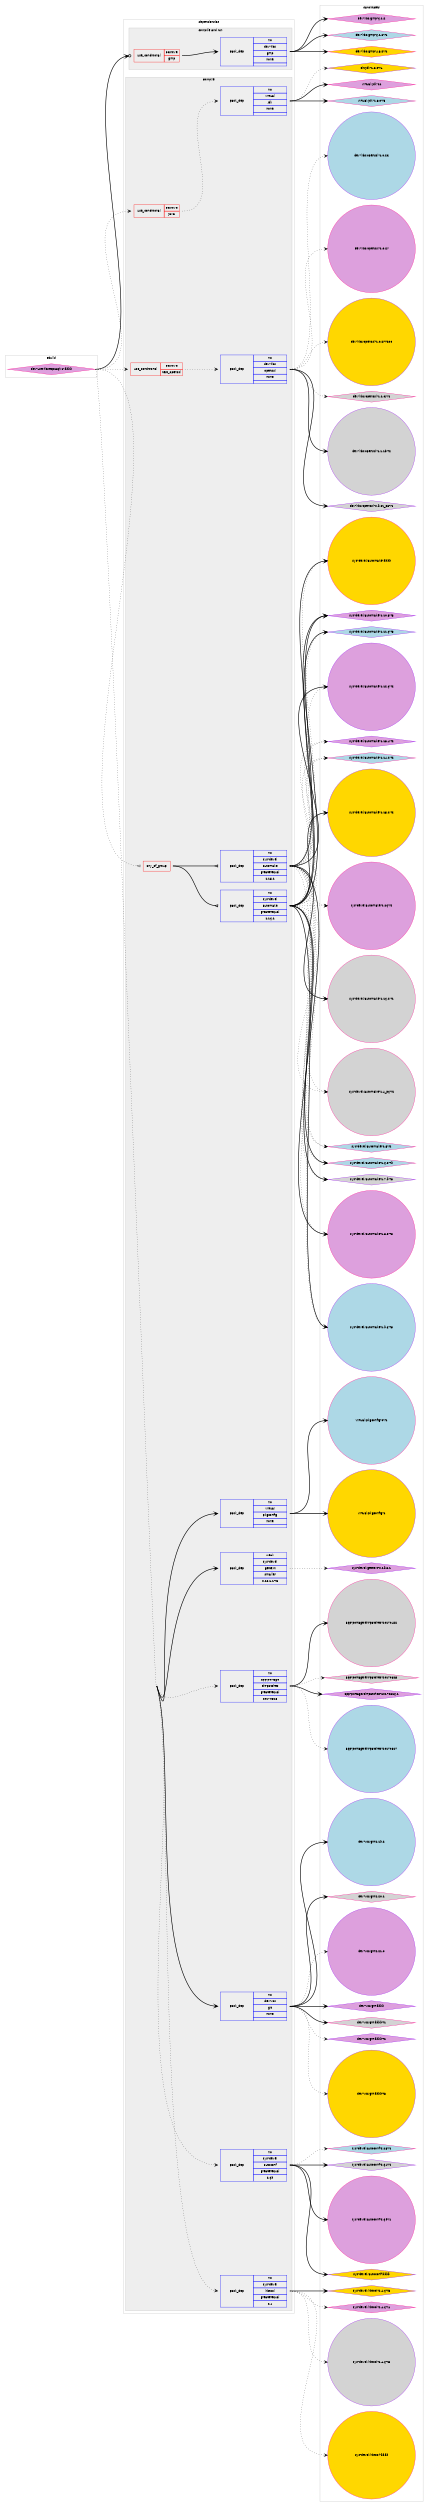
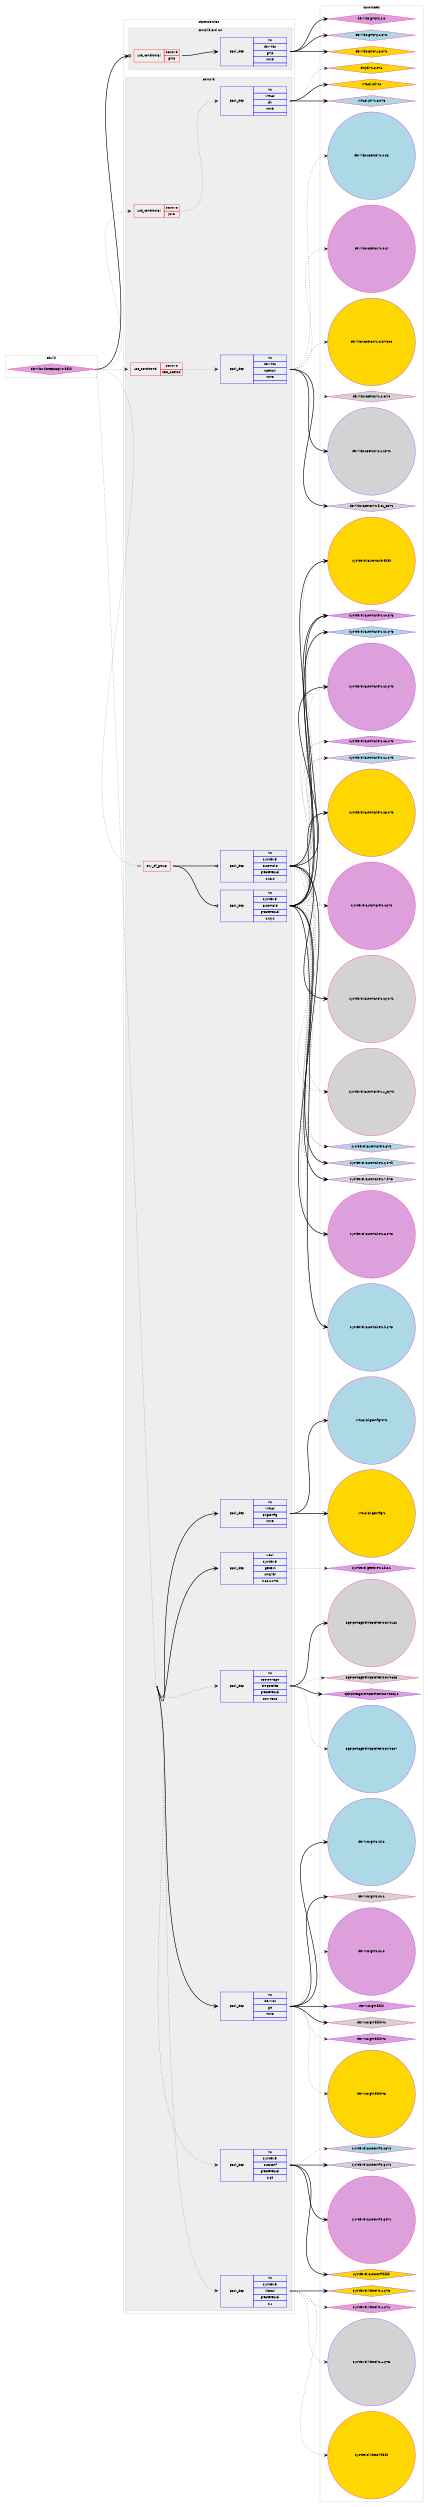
  digraph {
    compound=true
    concentrate=true
    fontname=Helvetica
    fontsize=10
    newrank=true
    rankdir=LR
    ranksep=1.5
    node [color=deeppink fillcolor=plum fontname=Helvetica fontsize=10 shape=diamond style=filled]
    edge [arrowhead=vee headport=w style=dotted tailport=e weight=100]
-   n1 [label="dev-use/libsecp256k1-9999" width=4]
+   n1 [label="dev-libs/libsecp256k1-9999" width=4]
    n2 [color=blue label=<<TABLE BORDER="0" CELLBORDER="1" CELLSPACING="0" CELLPADDING="4" WIDTH="220"><TR><TD ROWSPAN="6" CELLPADDING="30">pack_dep</TD></TR><TR><TD WIDTH="110">no</TD></TR><TR><TD>sys-devel</TD></TR><TR><TD>automake</TD></TR><TR><TD>greaterequal</TD></TR><TR><TD>1.16.1</TD></TR></TABLE>> shape=none fillcolor="" style=""]
    n3 [color=blue label=<<TABLE BORDER="0" CELLBORDER="1" CELLSPACING="0" CELLPADDING="4" WIDTH="220"><TR><TD ROWSPAN="6" CELLPADDING="30">pack_dep</TD></TR><TR><TD WIDTH="110">no</TD></TR><TR><TD>sys-devel</TD></TR><TR><TD>automake</TD></TR><TR><TD>greaterequal</TD></TR><TR><TD>1.15.1</TD></TR></TABLE>> shape=none fillcolor="" style=""]
    n4 [color=red label=<<TABLE BORDER="0" CELLBORDER="1" CELLSPACING="0" CELLPADDING="4"><TR><TD CELLPADDING="10">any_of_group</TD></TR></TABLE>> shape=none fillcolor="" style=""]
    n5 [color=blue label=<<TABLE BORDER="0" CELLBORDER="1" CELLSPACING="0" CELLPADDING="4" WIDTH="220"><TR><TD ROWSPAN="6" CELLPADDING="30">pack_dep</TD></TR><TR><TD WIDTH="110">no</TD></TR><TR><TD>virtual</TD></TR><TR><TD>jdk</TD></TR><TR><TD>none</TD></TR><TR><TD></TD></TR></TABLE>> shape=none fillcolor="" style=""]
    n6 [color=red label=<<TABLE BORDER="0" CELLBORDER="1" CELLSPACING="0" CELLPADDING="4"><TR><TD ROWSPAN="3" CELLPADDING="10">use_conditional</TD></TR><TR><TD>positive</TD></TR><TR><TD>java</TD></TR></TABLE>> shape=none fillcolor="" style=""]
    n7 [color=blue label=<<TABLE BORDER="0" CELLBORDER="1" CELLSPACING="0" CELLPADDING="4" WIDTH="220"><TR><TD ROWSPAN="6" CELLPADDING="30">pack_dep</TD></TR><TR><TD WIDTH="110">no</TD></TR><TR><TD>dev-libs</TD></TR><TR><TD>openssl</TD></TR><TR><TD>none</TD></TR><TR><TD></TD></TR></TABLE>> shape=none fillcolor="" style=""]
    n8 [color=red label=<<TABLE BORDER="0" CELLBORDER="1" CELLSPACING="0" CELLPADDING="4"><TR><TD ROWSPAN="3" CELLPADDING="10">use_conditional</TD></TR><TR><TD>positive</TD></TR><TR><TD>test_openssl</TD></TR></TABLE>> shape=none fillcolor="" style=""]
    n9 [color=blue label=<<TABLE BORDER="0" CELLBORDER="1" CELLSPACING="0" CELLPADDING="4" WIDTH="220"><TR><TD ROWSPAN="6" CELLPADDING="30">pack_dep</TD></TR><TR><TD WIDTH="110">no</TD></TR><TR><TD>app-portage</TD></TR><TR><TD>elt-patches</TD></TR><TR><TD>greaterequal</TD></TR><TR><TD>20170815</TD></TR></TABLE>> shape=none fillcolor="" style=""]
    n10 [color=blue label=<<TABLE BORDER="0" CELLBORDER="1" CELLSPACING="0" CELLPADDING="4" WIDTH="220"><TR><TD ROWSPAN="6" CELLPADDING="30">pack_dep</TD></TR><TR><TD WIDTH="110">no</TD></TR><TR><TD>dev-vcs</TD></TR><TR><TD>git</TD></TR><TR><TD>none</TD></TR><TR><TD></TD></TR></TABLE>> shape=none fillcolor="" style=""]
    n11 [color=blue label=<<TABLE BORDER="0" CELLBORDER="1" CELLSPACING="0" CELLPADDING="4" WIDTH="220"><TR><TD ROWSPAN="6" CELLPADDING="30">pack_dep</TD></TR><TR><TD WIDTH="110">no</TD></TR><TR><TD>sys-devel</TD></TR><TR><TD>autoconf</TD></TR><TR><TD>greaterequal</TD></TR><TR><TD>2.69</TD></TR></TABLE>> shape=none fillcolor="" style=""]
    n12 [color=blue label=<<TABLE BORDER="0" CELLBORDER="1" CELLSPACING="0" CELLPADDING="4" WIDTH="220"><TR><TD ROWSPAN="6" CELLPADDING="30">pack_dep</TD></TR><TR><TD WIDTH="110">no</TD></TR><TR><TD>sys-devel</TD></TR><TR><TD>libtool</TD></TR><TR><TD>greaterequal</TD></TR><TR><TD>2.4</TD></TR></TABLE>> shape=none fillcolor="" style=""]
    n13 [color=blue label=<<TABLE BORDER="0" CELLBORDER="1" CELLSPACING="0" CELLPADDING="4" WIDTH="220"><TR><TD ROWSPAN="6" CELLPADDING="30">pack_dep</TD></TR><TR><TD WIDTH="110">no</TD></TR><TR><TD>virtual</TD></TR><TR><TD>pkgconfig</TD></TR><TR><TD>none</TD></TR><TR><TD></TD></TR></TABLE>> shape=none fillcolor="" style=""]
    n14 [color=blue label=<<TABLE BORDER="0" CELLBORDER="1" CELLSPACING="0" CELLPADDING="4" WIDTH="220"><TR><TD ROWSPAN="6" CELLPADDING="30">pack_dep</TD></TR><TR><TD WIDTH="110">weak</TD></TR><TR><TD>sys-devel</TD></TR><TR><TD>gettext</TD></TR><TR><TD>smaller</TD></TR><TR><TD>0.18.1.1-r3</TD></TR></TABLE>> shape=none fillcolor="" style=""]
    n15 [color=blue label=<<TABLE BORDER="0" CELLBORDER="1" CELLSPACING="0" CELLPADDING="4" WIDTH="220"><TR><TD ROWSPAN="6" CELLPADDING="30">pack_dep</TD></TR><TR><TD WIDTH="110">no</TD></TR><TR><TD>dev-libs</TD></TR><TR><TD>gmp</TD></TR><TR><TD>none</TD></TR><TR><TD></TD></TR></TABLE>> shape=none fillcolor="" style=""]
    n16 [color=red label=<<TABLE BORDER="0" CELLBORDER="1" CELLSPACING="0" CELLPADDING="4"><TR><TD ROWSPAN="3" CELLPADDING="10">use_conditional</TD></TR><TR><TD>positive</TD></TR><TR><TD>gmp</TD></TR></TABLE>> shape=none fillcolor="" style=""]
    n17 [color=purple label="sys-devel/automake-1.10.3-r3" width=4]
    n18 [color=purple fillcolor=lightblue label="sys-devel/automake-1.11.6-r3" width=4]
    n19 [color=purple label="sys-devel/automake-1.12.6-r2" shape=circle width=4]
    n20 [color=purple label="sys-devel/automake-1.13.4-r2" width=4]
    n21 [fillcolor=lightblue label="sys-devel/automake-1.14.1-r2" width=4]
    n22 [color=purple fillcolor=gold label="sys-devel/automake-1.15.1-r2" shape=circle width=4]
    n23 [label="sys-devel/automake-1.16-r2" shape=circle width=4]
    n24 [fillcolor=lightgrey label="sys-devel/automake-1.16.1-r1" shape=circle width=4]
    n25 [fillcolor=lightgrey label="sys-devel/automake-1.4_p6-r2" shape=circle width=4]
    n26 [fillcolor=lightblue label="sys-devel/automake-1.5-r2" width=4]
    n27 [fillcolor=lightblue label="sys-devel/automake-1.6.3-r9" width=4]
    n28 [color=purple fillcolor=lightgrey label="sys-devel/automake-1.7.9-r3" width=4]
    n29 [label="sys-devel/automake-1.8.5-r5" shape=circle width=4]
    n30 [color=purple fillcolor=lightblue label="sys-devel/automake-1.9.6-r5" shape=circle width=4]
    n31 [fillcolor=gold label="sys-devel/automake-9999" shape=circle width=4]
    n32 [fillcolor=lightblue label="virtual/jdk-1.8.0-r3" width=4]
    n33 [color=purple fillcolor=gold label="elt/jdk-1.8.0-r4" width=4]
-   n34 [label="virtual/jdk-11" width=4]
+   n34 [fillcolor=gold label="virtual/jdk-11" width=4]
    n35 [color=purple fillcolor=lightgrey label="dev-libs/openssl-0.9.8z_p8-r1" width=4]
    n36 [color=purple fillcolor=lightblue label="dev-libs/openssl-1.0.2q" shape=circle width=4]
    n37 [label="dev-libs/openssl-1.0.2r" shape=circle width=4]
    n38 [color=purple fillcolor=gold label="dev-libs/openssl-1.0.2r-r200" shape=circle width=4]
    n39 [fillcolor=lightgrey label="dev-libs/openssl-1.1.0j-r1" width=4]
    n40 [color=purple fillcolor=lightgrey label="dev-libs/openssl-1.1.1b-r2" shape=circle width=4]
    n41 [color=purple fillcolor=lightblue label="app-portage/elt-patches-20170317" shape=circle width=4]
    n42 [fillcolor=lightgrey label="app-portage/elt-patches-20170422" shape=circle width=4]
    n43 [fillcolor=lightgrey label="app-portage/elt-patches-20170815" width=4]
    n44 [color=purple label="app-portage/elt-patches-20170826.1" width=4]
    n45 [color=purple fillcolor=lightblue label="dev-vcs/git-2.19.2" shape=circle width=4]
    n46 [fillcolor=lightgrey label="dev-vcs/git-2.20.1" width=4]
    n47 [color=purple label="dev-vcs/git-2.21.0" shape=circle width=4]
    n48 [color=purple label="dev-vcs/git-9999" width=4]
    n49 [fillcolor=lightgrey label="dev-vcs/git-9999-r1" width=4]
    n50 [color=purple label="dev-vcs/git-9999-r2" width=4]
    n51 [color=purple fillcolor=gold label="dev-vcs/git-9999-r3" shape=circle width=4]
    n52 [fillcolor=lightblue label="sys-devel/autoconf-2.13-r1" width=4]
    n53 [color=purple fillcolor=lightgrey label="sys-devel/autoconf-2.64-r1" width=4]
    n54 [label="sys-devel/autoconf-2.69-r4" shape=circle width=4]
    n55 [color=purple fillcolor=gold label="sys-devel/autoconf-9999" width=4]
    n56 [color=purple fillcolor=gold label="sys-devel/libtool-2.4.6-r3" width=4]
    n57 [label="sys-devel/libtool-2.4.6-r4" width=4]
    n58 [color=purple fillcolor=lightgrey label="sys-devel/libtool-2.4.6-r5" shape=circle width=4]
    n59 [fillcolor=gold label="sys-devel/libtool-9999" shape=circle width=4]
    n60 [fillcolor=lightblue label="virtual/pkgconfig-0-r1" shape=circle width=4]
    n61 [color=purple fillcolor=gold label="virtual/pkgconfig-1" shape=circle width=4]
    n62 [color=purple label="sys-devel/gettext-0.19.8.1" width=4]
    n63 [fillcolor=gold label="dev-libs/gmp-4.3.2-r1" width=4]
    n64 [label="dev-libs/gmp-6.1.2" width=4]
    n65 [fillcolor=lightblue label="dev-libs/gmp-6.1.2-r1" width=4]
    subgraph cluster_1 {
      color=gray
      label=<<i>dependencies</i>>
      subgraph cluster_2 {
        color=gray
        fillcolor="#eeeeee"
        label=<<i>compile</i>>
        style=filled
        subgraph sub_3 {
          color=gray
          fillcolor="#eeeeee"
          label=<<i>compile</i>>
          style=filled
          n4
          subgraph sub_4 {
            color=gray
            fillcolor="#eeeeee"
            label=<<i>compile</i>>
            style=filled
            n2
          }
          subgraph sub_5 {
            color=gray
            fillcolor="#eeeeee"
            label=<<i>compile</i>>
            style=filled
            n3
          }
        }
        subgraph sub_6 {
          color=gray
          fillcolor="#eeeeee"
          label=<<i>compile</i>>
          style=filled
          n6
          subgraph sub_7 {
            color=gray
            fillcolor="#eeeeee"
            label=<<i>compile</i>>
            style=filled
            n5
          }
        }
        subgraph sub_8 {
          color=gray
          fillcolor="#eeeeee"
          label=<<i>compile</i>>
          style=filled
          n8
          subgraph sub_9 {
            color=gray
            fillcolor="#eeeeee"
            label=<<i>compile</i>>
            style=filled
            n7
          }
        }
        subgraph sub_10 {
          color=gray
          fillcolor="#eeeeee"
          label=<<i>compile</i>>
          style=filled
          n9
        }
        subgraph sub_11 {
          color=gray
          fillcolor="#eeeeee"
          label=<<i>compile</i>>
          style=filled
          n10
        }
        subgraph sub_12 {
          color=gray
          fillcolor="#eeeeee"
          label=<<i>compile</i>>
          style=filled
          n11
        }
        subgraph sub_13 {
          color=gray
          fillcolor="#eeeeee"
          label=<<i>compile</i>>
          style=filled
          n12
        }
        subgraph sub_14 {
          color=gray
          fillcolor="#eeeeee"
          label=<<i>compile</i>>
          style=filled
          n13
        }
        subgraph sub_15 {
          color=gray
          fillcolor="#eeeeee"
          label=<<i>compile</i>>
          style=filled
          n14
        }
      }
      subgraph cluster_16 {
        color=gray
        fillcolor="#eeeeee"
        label=<<i>compile and run</i>>
        style=filled
        subgraph sub_17 {
          color=gray
          fillcolor="#eeeeee"
          label=<<i>compile and run</i>>
          style=filled
          n16
          subgraph sub_18 {
            color=gray
            fillcolor="#eeeeee"
            label=<<i>compile and run</i>>
            style=filled
            n15
          }
        }
      }
      subgraph cluster_19 {
        color=gray
        fillcolor="#eeeeee"
        label=<<i>run</i>>
        style=filled
      }
    }
    subgraph cluster_20 {
      color=gray
      label=<<i>ebuild</i>>
      rank=same
      n1
    }
    subgraph cluster_21 {
      color=gray
      label=<<i>candidates</i>>
      rank=same
      subgraph sub_22 {
        color=black
        label=<<i>candidates</i>>
        nodesep=1
        rank=same
        n17
        n18
        n19
        n20
        n21
        n22
        n23
        n24
        n25
        n26
        n27
        n28
        n29
        n30
        n31
      }
      subgraph sub_23 {
        color=black
        label=<<i>candidates</i>>
        nodesep=1
        rank=same
        n17
        n18
        n19
        n20
        n21
        n22
        n23
        n24
        n25
        n26
        n27
        n28
        n29
        n30
        n31
      }
      subgraph sub_24 {
        color=black
        label=<<i>candidates</i>>
        nodesep=1
        rank=same
        n32
        n33
        n34
      }
      subgraph sub_25 {
        color=black
        label=<<i>candidates</i>>
        nodesep=1
        rank=same
        n35
        n36
        n37
        n38
        n39
        n40
      }
      subgraph sub_26 {
        color=black
        label=<<i>candidates</i>>
        nodesep=1
        rank=same
        n41
        n42
        n43
        n44
      }
      subgraph sub_27 {
        color=black
        label=<<i>candidates</i>>
        nodesep=1
        rank=same
        n45
        n46
        n47
        n48
        n49
        n50
        n51
      }
      subgraph sub_28 {
        color=black
        label=<<i>candidates</i>>
        nodesep=1
        rank=same
        n52
        n53
        n54
        n55
      }
      subgraph sub_29 {
        color=black
        label=<<i>candidates</i>>
        nodesep=1
        rank=same
        n56
        n57
        n58
        n59
      }
      subgraph sub_30 {
        color=black
        label=<<i>candidates</i>>
        nodesep=1
        rank=same
        n60
        n61
      }
      subgraph sub_31 {
        color=black
        label=<<i>candidates</i>>
        nodesep=1
        rank=same
        n62
      }
      subgraph sub_32 {
        color=black
        label=<<i>candidates</i>>
        nodesep=1
        rank=same
        n63
        n64
        n65
      }
    }
    n1 -> n4 [arrowhead=oinv weight=20]
    n1 -> n6 [weight=20]
    n1 -> n8 [weight=20]
    n1 -> n9 [weight=20]
    n1 -> n10 [style=bold weight=20]
    n1 -> n11 [weight=20]
    n1 -> n12 [weight=20]
    n1 -> n13 [style=bold weight=20]
    n1 -> n14 [style=bold weight=20]
    n1 -> n16 [arrowhead=odotvee style=bold weight=20]
    n2 -> n17 [style=bold]
    n2 -> n18 [style=bold]
    n2 -> n19
    n2 -> n20
    n2 -> n21
    n2 -> n22 [style=bold]
    n2 -> n23
    n2 -> n24
    n2 -> n25
    n2 -> n26
    n2 -> n27 [style=bold]
    n2 -> n28 [style=bold]
    n2 -> n29
    n2 -> n30 [style=bold]
    n2 -> n31 [style=bold]
    n3 -> n17 [style=bold]
    n3 -> n18
    n3 -> n19 [style=bold]
    n3 -> n20
    n3 -> n21
    n3 -> n22
    n3 -> n23
    n3 -> n24 [style=bold]
    n3 -> n25
    n3 -> n26
    n3 -> n27
    n3 -> n28
    n3 -> n29 [style=bold]
    n3 -> n30
    n3 -> n31
    n4 -> n2 [arrowhead=oinv style=bold weight=20]
    n4 -> n3 [arrowhead=oinv style=bold weight=20]
    n5 -> n32 [style=bold]
    n5 -> n33
    n5 -> n34 [style=bold]
    n6 -> n5 [weight=20]
    n7 -> n35 [style=bold]
    n7 -> n36
    n7 -> n37
    n7 -> n38
    n7 -> n39
    n7 -> n40 [style=bold]
    n8 -> n7 [weight=20]
    n9 -> n41
    n9 -> n42 [style=bold]
    n9 -> n43
    n9 -> n44 [style=bold]
    n10 -> n45 [style=bold]
    n10 -> n46 [style=bold]
    n10 -> n47
    n10 -> n48 [style=bold]
    n10 -> n49 [style=bold]
    n10 -> n50
    n10 -> n51
    n11 -> n52
    n11 -> n53 [style=bold]
    n11 -> n54 [style=bold]
    n11 -> n55 [style=bold]
    n12 -> n56 [style=bold]
    n12 -> n57
    n12 -> n58
    n12 -> n59
    n13 -> n60 [style=bold]
    n13 -> n61 [style=bold]
    n14 -> n62
    n15 -> n63 [style=bold]
    n15 -> n64 [style=bold]
    n15 -> n65 [style=bold]
    n16 -> n15 [style=bold weight=20]
  }
